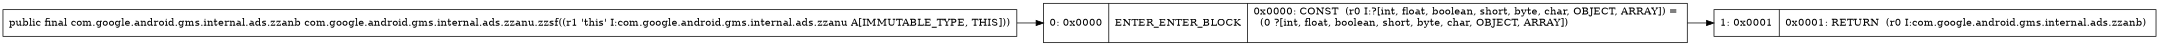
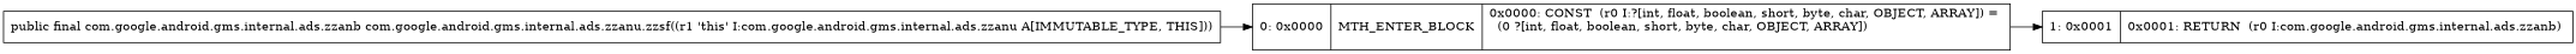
  digraph {
    rankdir=LR
    node [shape=record]
-   n1 [label="{0\:\ 0x0000|ENTER_ENTER_BLOCK\l|0x0000: CONST  (r0 I:?[int, float, boolean, short, byte, char, OBJECT, ARRAY]) = \l  (0 ?[int, float, boolean, short, byte, char, OBJECT, ARRAY])\l \l}"]
+   n1 [label="{0\:\ 0x0000|MTH_ENTER_BLOCK\l|0x0000: CONST  (r0 I:?[int, float, boolean, short, byte, char, OBJECT, ARRAY]) = \l  (0 ?[int, float, boolean, short, byte, char, OBJECT, ARRAY])\l \l}"]
    n2 [label="{1\:\ 0x0001|0x0001: RETURN  (r0 I:com.google.android.gms.internal.ads.zzanb) \l}"]
    n3 [label="{public final com.google.android.gms.internal.ads.zzanb com.google.android.gms.internal.ads.zzanu.zzsf((r1 'this' I:com.google.android.gms.internal.ads.zzanu A[IMMUTABLE_TYPE, THIS])) }"]
    n1 -> n2
    n3 -> n1
  }
